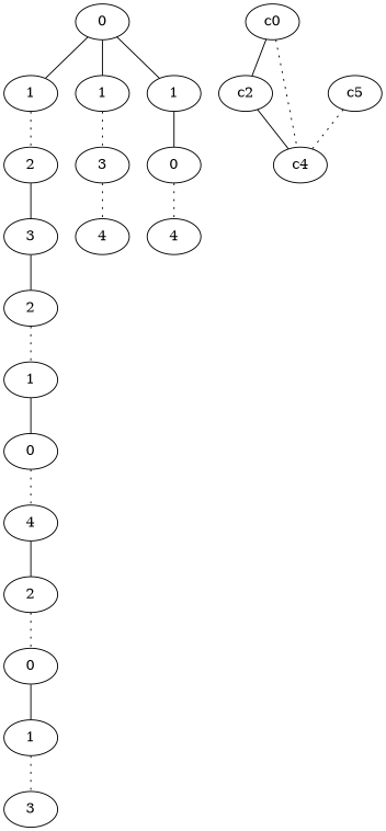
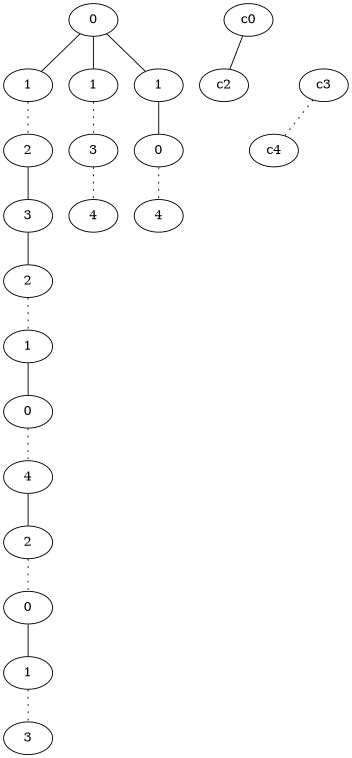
  graph {
    n1 [label=0]
    n2 [label=1]
    n3 [label=1]
    n4 [label=1]
    n5 [label=2]
    n6 [label=3]
    n7 [label=0]
    n8 [label=3]
    n9 [label=2]
    n10 [label=1]
    n11 [label=0]
    n12 [label=4]
    n13 [label=2]
    n14 [label=0]
    n15 [label=1]
    n16 [label=3]
    n17 [label=4]
    n18 [label=4]
    c0
    c2
    c4
-   c3 [label=c5]
+   c3
    n1 -- n2
    n1 -- n3
    n1 -- n4
    n2 -- n5 [style=dotted]
    n3 -- n6 [style=dotted]
    n4 -- n7
    n5 -- n8
    n6 -- n17 [style=dotted]
    n7 -- n18 [style=dotted]
    n8 -- n9
    n9 -- n10 [style=dotted]
    n10 -- n11
    n11 -- n12 [style=dotted]
    n12 -- n13
    n13 -- n14 [style=dotted]
    n14 -- n15
    n15 -- n16 [style=dotted]
    c0 -- c2 [style=solid]
-   c0 -- c4 [style=dotted]
-   c2 -- c4
    c3 -- c4 [style=dotted]
  }
